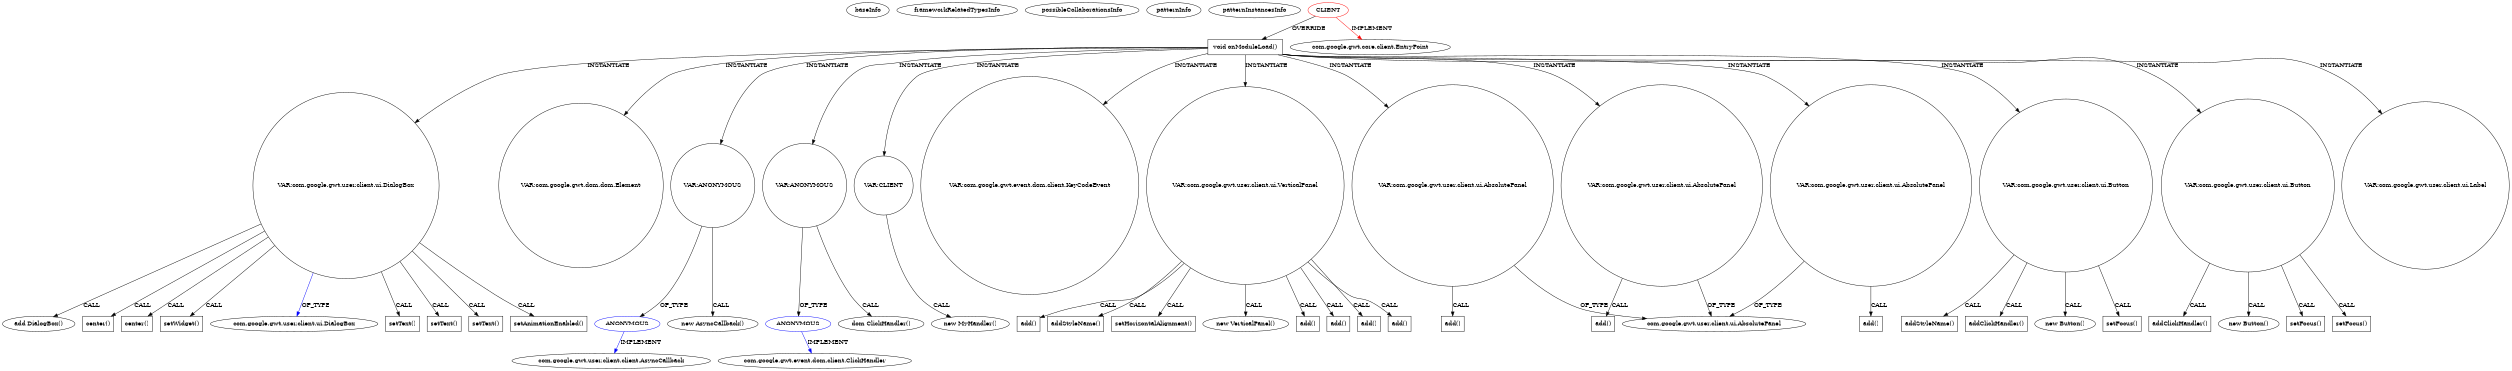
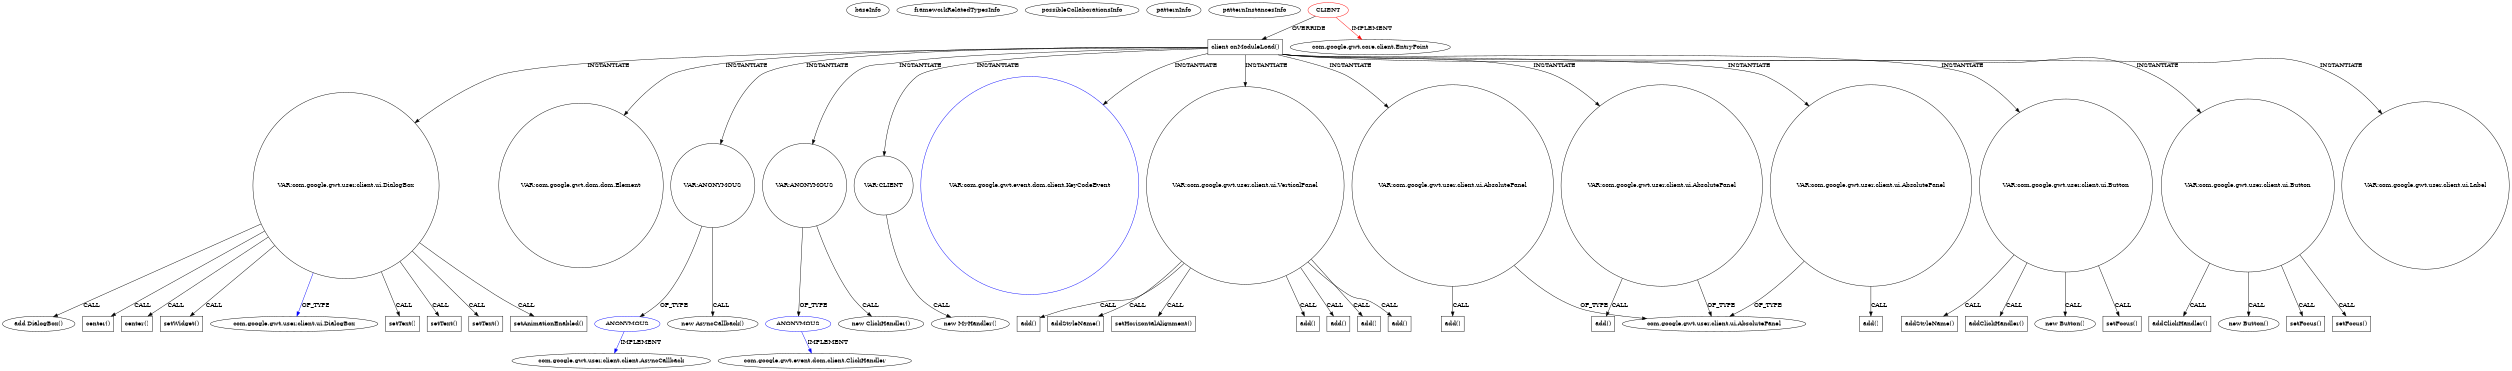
  digraph {
    node [isFrameworkType=false vertexType=INSIDE_CALL shape=box]
    baseInfo [category=pattern graphId=634 isAnonymous=false possibleRelation=true isFrameworkType="" vertexType="" shape=""]
    frameworkRelatedTypesInfo [0="com.google.gwt.core.client.EntryPoint" isFrameworkType="" vertexType="" shape=""]
    possibleCollaborationsInfo [0="634~INSTANTIATION-OVERRIDING_METHOD_DECLARATION-~com.google.gwt.core.client.EntryPoint ~com.google.gwt.user.client.rpc.AsyncCallback ~false~true" 1="634~INSTANTIATION-OVERRIDING_METHOD_DECLARATION-~com.google.gwt.core.client.EntryPoint ~com.google.gwt.event.dom.client.ClickHandler ~false~true" isFrameworkType="" vertexType="" shape=""]
    patternInfo [frequency=12.0 patternRootClient=0 isFrameworkType="" vertexType="" shape=""]
    patternInstancesInfo [0="xinl-feedlosophor~/xinl-feedlosophor/feedlosophor-master/Feedlosophor/src/feedlosophor/client/Feedlosophor.java~Feedlosophor~4708" 1="lferna-Padel~/lferna-Padel/Padel-master/src/padel/client/Padel.java~Padel~3621" 10="ph73nt-fuzzy-archer~/ph73nt-fuzzy-archer/fuzzy-archer-master/src/couk/fishlegs/nucmedone/client/NucMedOne.java~NucMedOne~4289" 11="hershal-supertictactoe~/hershal-supertictactoe/supertictactoe-master/src/com/supertictactoe/supertictactoe/client/SuperTicTacToe.java~SuperTicTacToe~1407" 2="AquaWolf-frontier-manager~/AquaWolf-frontier-manager/frontier-manager-master/Frontier Manager Server/src/de/waldmeisterundfreunde/frontiermanger/client/Frontier_Manager.java~Frontier_Manager~20" 3="chap19150-SeptaSquared~/chap19150-SeptaSquared/SeptaSquared-master/SeptaSquare/src/com/chapslife/septasquare/client/SeptaSquare.java~SeptaSquare~1059" 4="BrianHenryIE-GwtDropwizard~/BrianHenryIE-GwtDropwizard/GwtDropwizard-master/src/main/java/ie/brianhenry/gwtdropwizard/client/GwtDropwizardClient.java~GwtDropwizardClient~44" 5="MainMain-ChatCafeine~/MainMain-ChatCafeine/ChatCafeine-master/ChatCafeine/src/sources/client/ChatCafeine.java~ChatCafeine~180" 6="karuto-cloud-storage-gallery~/karuto-cloud-storage-gallery/cloud-storage-gallery-master/src/com/mycompany/cloudstoragegallery/client/CloudStorageGallery.java~CloudStorageGallery~3400" 7="ravitle-JBTest~/ravitle-JBTest/JBTest-master/JBTest/src/jbtestPro_v1/client/JbtestPro_v1.java~JbtestPro_v1~4329" 8="marchold-BandRidesServer~/marchold-BandRidesServer/BandRidesServer-master/Band-Rides-Server/src/com/catglo/bandridesserver/client/Band_Rides_Server.java~Band_Rides_Server~3705" 9="robinkeunen-shiny-octo-ironman~/robinkeunen-shiny-octo-ironman/shiny-octo-ironman-master/Guestbook/src/guestbook/client/Guestbook.java~Guestbook~4419" isFrameworkType="" vertexType="" shape=""]
    n6 [label="add DialogBox()" vertexType=CONSTRUCTOR_CALL shape=""]
    n7 [label="VAR:com.google.gwt.user.client.ui.DialogBox" shape=circle vertexType=VARIABLE_EXPRESION]
    n8 [label="center()"]
    n9 [label="center()"]
    n10 [label="setWidget()"]
    n11 [label="com.google.gwt.user.client.ui.DialogBox" vertexType=FRAMEWORK_CLASS_TYPE shape=""]
    n12 [label="setText()"]
    n13 [label="setText()"]
    n14 [label="setText()"]
    n15 [label="setAnimationEnabled()"]
-   n16 [label="void onModuleLoad()" vertexType=OVERRIDING_METHOD_DECLARATION]
+   n16 [label="client onModuleLoad()" vertexType=OVERRIDING_METHOD_DECLARATION]
    n17 [label="VAR:com.google.gwt.dom.dom.Element" shape=circle vertexType=VARIABLE_EXPRESION]
    n18 [label="VAR:ANONYMOUS" shape=circle vertexType=VARIABLE_EXPRESION]
    n19 [label="VAR:ANONYMOUS" shape=circle vertexType=VARIABLE_EXPRESION]
    n20 [label="VAR:CLIENT" shape=circle vertexType=VARIABLE_EXPRESION]
-   n21 [label="VAR:com.google.gwt.event.dom.client.KeyCodeEvent" shape=circle vertexType=VARIABLE_EXPRESION]
+   n21 [label="VAR:com.google.gwt.event.dom.client.KeyCodeEvent" shape=circle vertexType=VARIABLE_EXPRESION color=blue]
    n22 [label="VAR:com.google.gwt.user.client.ui.VerticalPanel" shape=circle vertexType=VARIABLE_EXPRESION]
    n23 [label="VAR:com.google.gwt.user.client.ui.AbsolutePanel" shape=circle vertexType=VARIABLE_EXPRESION]
    n24 [label="VAR:com.google.gwt.user.client.ui.AbsolutePanel" shape=circle vertexType=VARIABLE_EXPRESION]
    n25 [label="VAR:com.google.gwt.user.client.ui.AbsolutePanel" shape=circle vertexType=VARIABLE_EXPRESION]
    n26 [label="VAR:com.google.gwt.user.client.ui.Button" shape=circle vertexType=VARIABLE_EXPRESION]
    n27 [label="VAR:com.google.gwt.user.client.ui.Button" shape=circle vertexType=VARIABLE_EXPRESION]
    n28 [label="VAR:com.google.gwt.user.client.ui.Label" shape=circle vertexType=VARIABLE_EXPRESION]
    n29 [color=blue label=ANONYMOUS vertexType=REFERENCE_ANONYMOUS_DECLARATION shape=""]
    n30 [label="new AsyncCallback()" vertexType=CONSTRUCTOR_CALL shape=""]
    n31 [color=blue label=ANONYMOUS vertexType=REFERENCE_ANONYMOUS_DECLARATION shape=""]
-   n32 [label="dom ClickHandler()" vertexType=CONSTRUCTOR_CALL shape=""]
+   n32 [label="new ClickHandler()" vertexType=CONSTRUCTOR_CALL shape=""]
    n33 [label="new MyHandler()" vertexType=CONSTRUCTOR_CALL shape=""]
    n34 [label="add()"]
    n35 [label="add()"]
    n36 [label="add()"]
    n37 [label="add()"]
    n38 [label="add()"]
    n39 [label="addStyleName()"]
    n40 [label="setHorizontalAlignment()"]
-   n41 [label="new VerticalPanel()" vertexType=CONSTRUCTOR_CALL shape=""]
    n42 [label="com.google.gwt.user.client.ui.AbsolutePanel" vertexType=FRAMEWORK_CLASS_TYPE shape=""]
    n43 [label="add()"]
    n44 [label="add()"]
    n45 [label="add()"]
    n46 [label="addStyleName()"]
    n47 [label="addClickHandler()"]
    n48 [label="new Button()" vertexType=CONSTRUCTOR_CALL shape=""]
    n49 [label="setFocus()"]
    n50 [label="addClickHandler()"]
    n51 [label="new Button()" vertexType=CONSTRUCTOR_CALL shape=""]
    n52 [label="setFocus()"]
    n53 [label="setFocus()"]
    n54 [color=red label=CLIENT vertexType=ROOT_CLIENT_CLASS_DECLARATION shape=""]
    n55 [label="com.google.gwt.core.client.EntryPoint" vertexType=FRAMEWORK_INTERFACE_TYPE shape=""]
    n56 [label="com.google.gwt.user.client.client.AsyncCallback" vertexType=FRAMEWORK_INTERFACE_TYPE shape=""]
    n57 [label="com.google.gwt.event.dom.client.ClickHandler" vertexType=FRAMEWORK_INTERFACE_TYPE shape=""]
    n7 -> n6 [label=CALL]
    n7 -> n8 [label=CALL]
    n7 -> n9 [label=CALL]
    n7 -> n10 [label=CALL]
    n7 -> n11 [color=blue label=OF_TYPE]
    n7 -> n12 [label=CALL]
    n7 -> n13 [label=CALL]
    n7 -> n14 [label=CALL]
    n7 -> n15 [label=CALL]
    n16 -> n7 [label=INSTANTIATE]
    n16 -> n17 [label=INSTANTIATE]
    n16 -> n18 [label=INSTANTIATE]
    n16 -> n19 [label=INSTANTIATE]
    n16 -> n20 [label=INSTANTIATE]
    n16 -> n21 [label=INSTANTIATE]
    n16 -> n22 [label=INSTANTIATE]
    n16 -> n23 [label=INSTANTIATE]
    n16 -> n24 [label=INSTANTIATE]
    n16 -> n25 [label=INSTANTIATE]
    n16 -> n26 [label=INSTANTIATE]
    n16 -> n27 [label=INSTANTIATE]
    n16 -> n28 [label=INSTANTIATE]
    n18 -> n29 [label=OF_TYPE]
    n18 -> n30 [label=CALL]
    n19 -> n31 [label=OF_TYPE]
    n19 -> n32 [label=CALL]
    n20 -> n33 [label=CALL]
    n22 -> n34 [label=CALL]
    n22 -> n35 [label=CALL]
    n22 -> n36 [label=CALL]
    n22 -> n37 [label=CALL]
    n22 -> n38 [label=CALL]
    n22 -> n39 [label=CALL]
    n22 -> n40 [label=CALL]
-   n22 -> n41 [label=CALL]
    n23 -> n42 [label=OF_TYPE]
    n23 -> n43 [label=CALL]
    n24 -> n42 [label=OF_TYPE]
    n24 -> n44 [label=CALL]
    n25 -> n42 [label=OF_TYPE]
    n25 -> n45 [label=CALL]
    n26 -> n46 [label=CALL]
    n26 -> n47 [label=CALL]
    n26 -> n48 [label=CALL]
    n26 -> n49 [label=CALL]
    n27 -> n50 [label=CALL]
    n27 -> n51 [label=CALL]
    n27 -> n52 [label=CALL]
    n27 -> n53 [label=CALL]
    n29 -> n56 [color=blue label=IMPLEMENT]
    n31 -> n57 [color=blue label=IMPLEMENT]
    n54 -> n16 [label=OVERRIDE]
    n54 -> n55 [color=red label=IMPLEMENT]
  }
